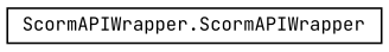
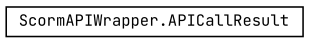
  digraph {
    rankdir=LR
    fontname="JetBrains Mono"
-   n1 [color=black fillcolor=white fontname="JetBrains Mono" fontsize=10 height=0.2 label="ScormAPIWrapper.ScormAPIWrapper" shape=record style=filled width=0.4]
+   n1 [color=black fillcolor=white fontname="JetBrains Mono" fontsize=10 height=0.2 label="ScormAPIWrapper.APICallResult" shape=record style=filled width=0.4]
  }
